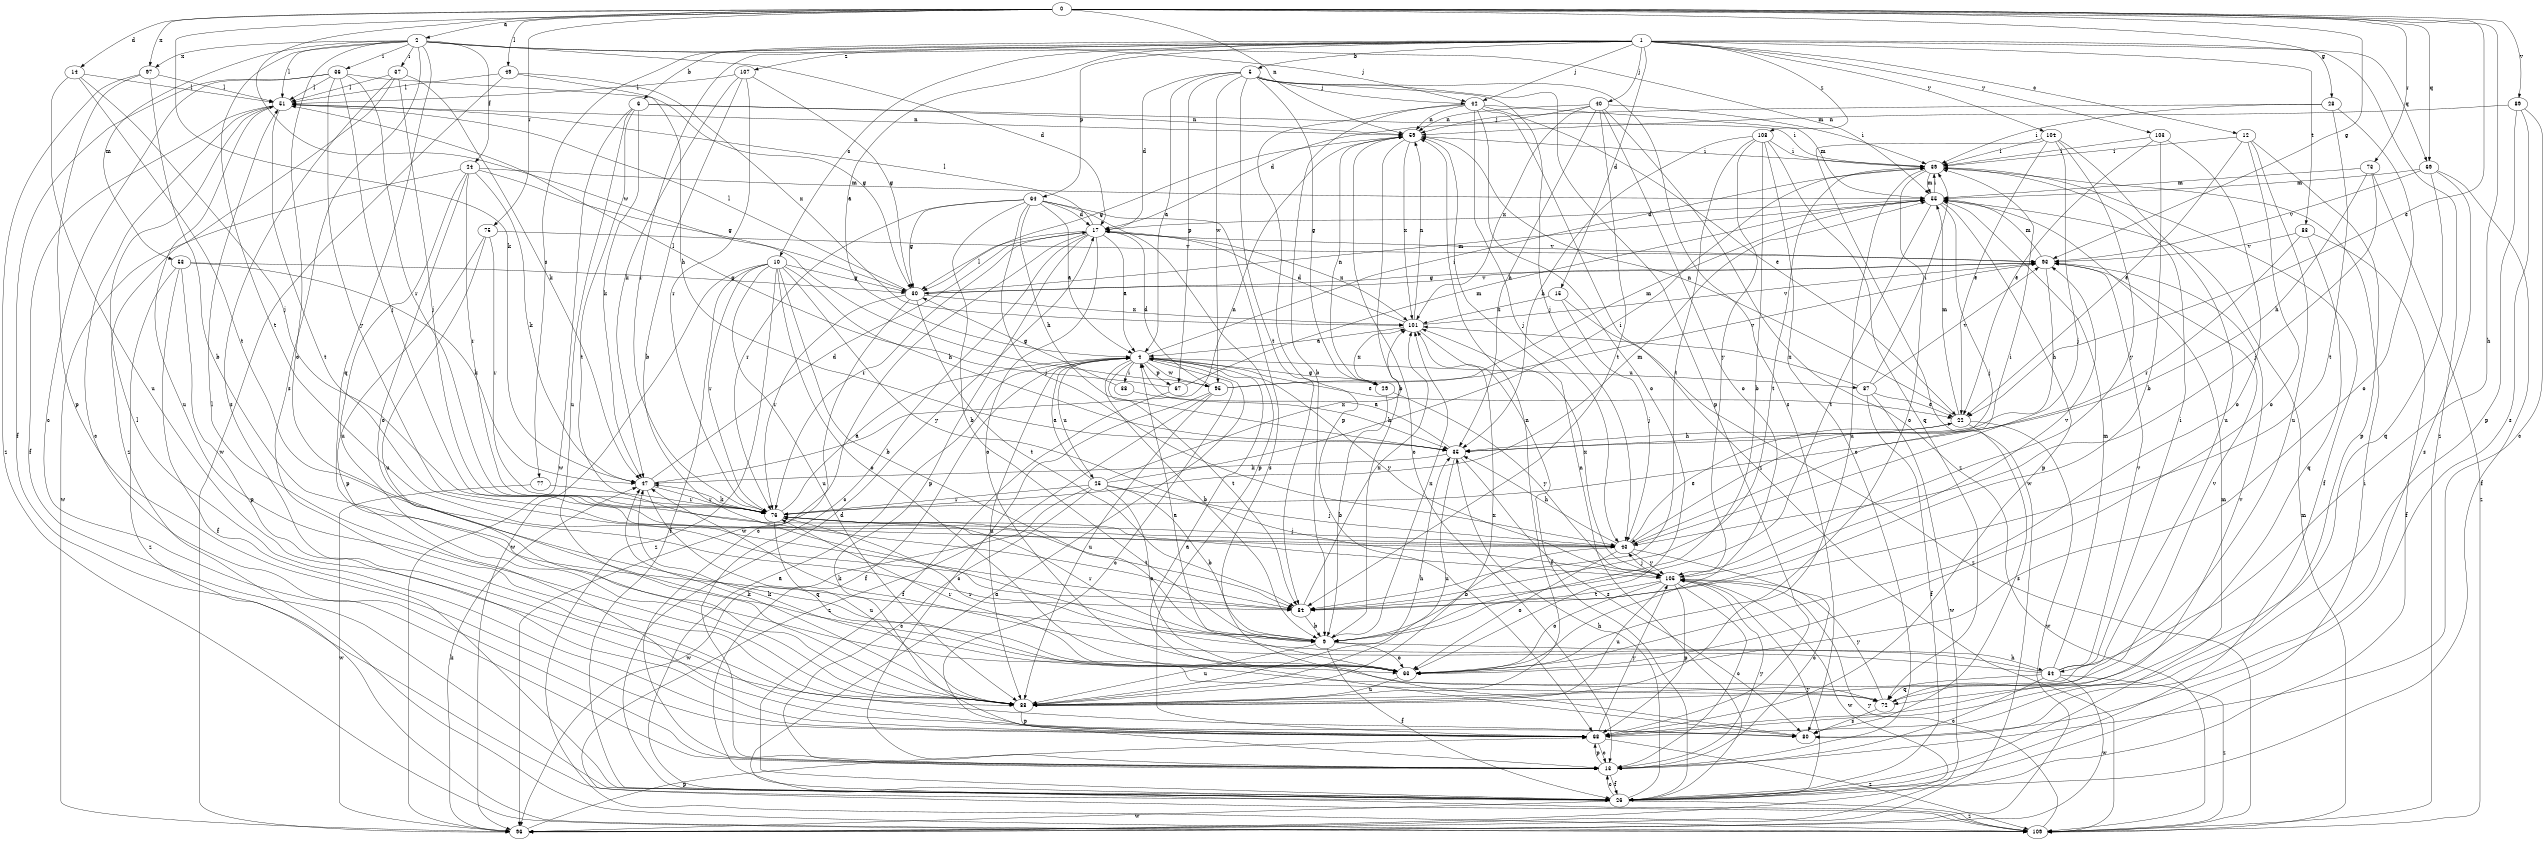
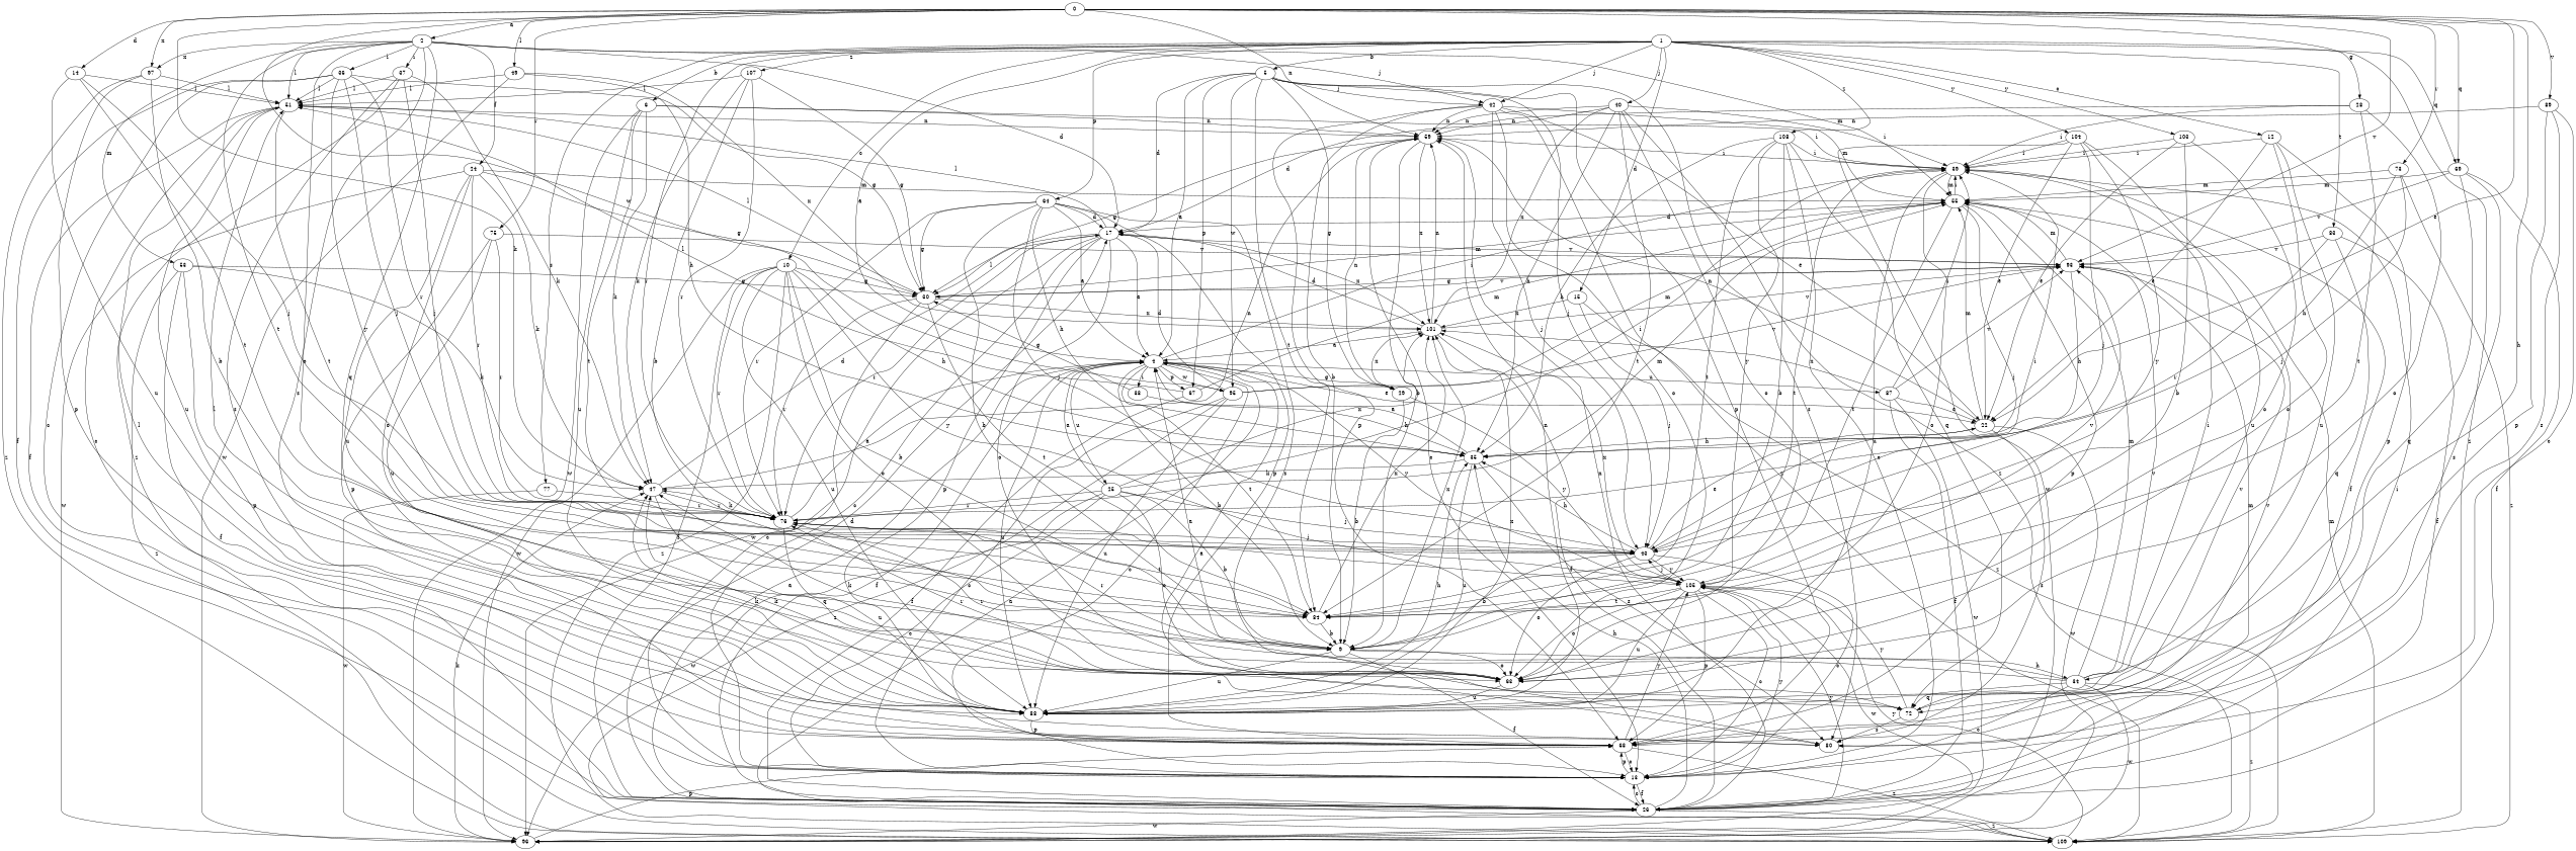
  strict digraph {
    0
    2
    14
    22
    28
    34
    47
    49
    59
    69
    73
    75
    89
    93
    95
    97
    42
    17
    24
    36
    37
    51
    53
    55
    63
    72
    80
    84
    88
    43
    96
    35
    39
    76
    109
    13
    101
    9
    30
    26
    68
    1
    4
    5
    6
    10
    12
    15
    40
    64
    77
    83
    103
    104
    107
    108
    29
    38
    67
    n60 [label=25]
    87
    105
    0 -> 2 [label=a]
    0 -> 14 [label=d]
    0 -> 22 [label=e]
    0 -> 28 [label=g]
    0 -> 34 [label=h]
    0 -> 47 [label=k]
    0 -> 49 [label=l]
    0 -> 59 [label=n]
    0 -> 69 [label=q]
    0 -> 73 [label=r]
    0 -> 75 [label=r]
    0 -> 89 [label=v]
-   0 -> 93 [label=g]
+   0 -> 93 [label=v]
    0 -> 95 [label=w]
    0 -> 97 [label=x]
    2 -> 97 [label=x]
    2 -> 42 [label=j]
    2 -> 17 [label=d]
    2 -> 24 [label=f]
    2 -> 36 [label=i]
    2 -> 37 [label=i]
    2 -> 51 [label=l]
    2 -> 53 [label=m]
    2 -> 55 [label=m]
    2 -> 63 [label=o]
    2 -> 72 [label=q]
    2 -> 80 [label=s]
    2 -> 84 [label=t]
    14 -> 51 [label=l]
    14 -> 84 [label=t]
    14 -> 88 [label=u]
    14 -> 43 [label=j]
    22 -> 59 [label=n]
    22 -> 55 [label=m]
    22 -> 80 [label=s]
    22 -> 96 [label=w]
    22 -> 35 [label=h]
-   28 -> 59 [label=j]
+   28 -> 59 [label=n]
    28 -> 63 [label=o]
    28 -> 84 [label=t]
    28 -> 39 [label=i]
    34 -> 47 [label=k]
    34 -> 93 [label=v]
    34 -> 55 [label=m]
    34 -> 72 [label=q]
    34 -> 96 [label=w]
    34 -> 39 [label=i]
    34 -> 76 [label=r]
    34 -> 109 [label=z]
    34 -> 13 [label=c]
    47 -> 59 [label=n]
    47 -> 17 [label=d]
    47 -> 72 [label=q]
    47 -> 76 [label=r]
    49 -> 51 [label=l]
    49 -> 96 [label=w]
    49 -> 35 [label=h]
    49 -> 101 [label=x]
    59 -> 39 [label=i]
    59 -> 13 [label=c]
    59 -> 101 [label=x]
    59 -> 9 [label=b]
    59 -> 30 [label=g]
    69 -> 93 [label=v]
    69 -> 55 [label=m]
    69 -> 72 [label=q]
    69 -> 80 [label=s]
    69 -> 26 [label=f]
    73 -> 55 [label=m]
    73 -> 43 [label=j]
    73 -> 35 [label=h]
    73 -> 109 [label=z]
    75 -> 93 [label=v]
    75 -> 88 [label=u]
    75 -> 76 [label=r]
    75 -> 68 [label=p]
    89 -> 59 [label=n]
    89 -> 80 [label=s]
    89 -> 13 [label=c]
    89 -> 68 [label=p]
    93 -> 55 [label=m]
    93 -> 35 [label=h]
    93 -> 30 [label=g]
    95 -> 93 [label=v]
    95 -> 17 [label=d]
    95 -> 55 [label=m]
    95 -> 88 [label=u]
    95 -> 109 [label=z]
    95 -> 13 [label=c]
    97 -> 51 [label=l]
    97 -> 109 [label=z]
    97 -> 9 [label=b]
    97 -> 68 [label=p]
    42 -> 22 [label=e]
    42 -> 59 [label=n]
    42 -> 55 [label=m]
    42 -> 63 [label=o]
    42 -> 43 [label=j]
    42 -> 109 [label=z]
    42 -> 9 [label=b]
    42 -> 68 [label=p]
    17 -> 93 [label=v]
    17 -> 51 [label=l]
    17 -> 63 [label=o]
    17 -> 96 [label=w]
    17 -> 76 [label=r]
    17 -> 13 [label=c]
    17 -> 101 [label=x]
    17 -> 30 [label=l]
    17 -> 68 [label=p]
    17 -> 4 [label=a]
    24 -> 47 [label=k]
    24 -> 55 [label=m]
    24 -> 63 [label=o]
    24 -> 88 [label=u]
    24 -> 96 [label=w]
    24 -> 76 [label=r]
    24 -> 30 [label=g]
    36 -> 51 [label=l]
    36 -> 43 [label=j]
    36 -> 76 [label=r]
    36 -> 13 [label=c]
    36 -> 30 [label=g]
    36 -> 26 [label=f]
    36 -> 105 [label=y]
    37 -> 47 [label=k]
    37 -> 51 [label=l]
    37 -> 80 [label=s]
    37 -> 43 [label=j]
    37 -> 109 [label=z]
    51 -> 59 [label=n]
    51 -> 84 [label=t]
    51 -> 88 [label=u]
    51 -> 13 [label=c]
    51 -> 26 [label=f]
    53 -> 47 [label=k]
    53 -> 109 [label=z]
    53 -> 30 [label=g]
    53 -> 26 [label=f]
    53 -> 68 [label=p]
    55 -> 17 [label=d]
    55 -> 84 [label=t]
    55 -> 43 [label=j]
    55 -> 39 [label=i]
    55 -> 68 [label=p]
    63 -> 88 [label=u]
    63 -> 76 [label=r]
    63 -> 4 [label=a]
    72 -> 47 [label=k]
    72 -> 93 [label=v]
    72 -> 80 [label=s]
    72 -> 105 [label=y]
    80 -> 4 [label=a]
    84 -> 101 [label=x]
    84 -> 9 [label=b]
    88 -> 47 [label=k]
    88 -> 59 [label=n]
    88 -> 51 [label=l]
    88 -> 35 [label=h]
    88 -> 101 [label=x]
    88 -> 68 [label=p]
    43 -> 22 [label=e]
    43 -> 63 [label=o]
    43 -> 35 [label=h]
    43 -> 39 [label=i]
    43 -> 13 [label=c]
    43 -> 9 [label=b]
    43 -> 105 [label=y]
    96 -> 47 [label=k]
    96 -> 68 [label=p]
    35 -> 47 [label=k]
    35 -> 80 [label=s]
    35 -> 88 [label=u]
    35 -> 4 [label=a]
    39 -> 55 [label=m]
    39 -> 63 [label=o]
    39 -> 84 [label=t]
    39 -> 88 [label=u]
    39 -> 26 [label=f]
    76 -> 47 [label=k]
    76 -> 55 [label=m]
    76 -> 84 [label=t]
    76 -> 88 [label=u]
    76 -> 43 [label=j]
    76 -> 4 [label=a]
    109 -> 55 [label=m]
    109 -> 4 [label=a]
    109 -> 105 [label=y]
    13 -> 26 [label=f]
    13 -> 68 [label=p]
    13 -> 105 [label=y]
    101 -> 59 [label=n]
    101 -> 93 [label=v]
    101 -> 17 [label=d]
    101 -> 26 [label=f]
    101 -> 4 [label=a]
    9 -> 34 [label=h]
    9 -> 63 [label=o]
    9 -> 88 [label=u]
    9 -> 76 [label=r]
    9 -> 101 [label=x]
    9 -> 26 [label=f]
    30 -> 93 [label=v]
    30 -> 51 [label=l]
    30 -> 55 [label=m]
    30 -> 84 [label=t]
    30 -> 76 [label=r]
    30 -> 13 [label=c]
    30 -> 101 [label=x]
    26 -> 59 [label=n]
    26 -> 17 [label=d]
    26 -> 55 [label=m]
    26 -> 96 [label=w]
    26 -> 35 [label=h]
    26 -> 39 [label=i]
    26 -> 109 [label=z]
    26 -> 13 [label=c]
    26 -> 4 [label=a]
    26 -> 105 [label=y]
    68 -> 93 [label=v]
    68 -> 51 [label=l]
    68 -> 109 [label=z]
    68 -> 13 [label=c]
    68 -> 105 [label=y]
    1 -> 69 [label=q]
    1 -> 42 [label=j]
    1 -> 76 [label=r]
    1 -> 109 [label=z]
    1 -> 4 [label=a]
    1 -> 5 [label=b]
    1 -> 6 [label=b]
    1 -> 10 [label=c]
    1 -> 12 [label=c]
    1 -> 15 [label=d]
    1 -> 40 [label=j]
    1 -> 64 [label=p]
    1 -> 77 [label=s]
    1 -> 83 [label=t]
    1 -> 103 [label=y]
    1 -> 104 [label=y]
    1 -> 107 [label=z]
    1 -> 108 [label=z]
    4 -> 22 [label=e]
    4 -> 95 [label=w]
    4 -> 84 [label=t]
    4 -> 88 [label=u]
    4 -> 39 [label=i]
    4 -> 13 [label=c]
    4 -> 9 [label=b]
    4 -> 26 [label=f]
    4 -> 29 [label=g]
    4 -> 38 [label=i]
    4 -> 67 [label=p]
    4 -> n60 [label=u]
    4 -> 87 [label=u]
    4 -> 105 [label=y]
    5 -> 95 [label=w]
    5 -> 42 [label=j]
    5 -> 17 [label=d]
    5 -> 80 [label=s]
    5 -> 84 [label=t]
    5 -> 43 [label=j]
    5 -> 68 [label=p]
    5 -> 4 [label=a]
    5 -> 29 [label=g]
    5 -> 67 [label=p]
    6 -> 47 [label=k]
    6 -> 59 [label=n]
    6 -> 84 [label=t]
    6 -> 88 [label=u]
    6 -> 96 [label=w]
    6 -> 39 [label=i]
    10 -> 63 [label=o]
    10 -> 88 [label=u]
    10 -> 96 [label=w]
    10 -> 35 [label=h]
    10 -> 76 [label=r]
    10 -> 109 [label=z]
    10 -> 9 [label=b]
    10 -> 30 [label=g]
    10 -> 26 [label=f]
    10 -> 105 [label=y]
    12 -> 22 [label=e]
    12 -> 63 [label=o]
    12 -> 88 [label=u]
    12 -> 39 [label=i]
    12 -> 68 [label=p]
    15 -> 43 [label=j]
    15 -> 109 [label=z]
    15 -> 101 [label=x]
    40 -> 59 [label=n]
    40 -> 17 [label=d]
    40 -> 63 [label=o]
    40 -> 84 [label=t]
    40 -> 35 [label=h]
    40 -> 39 [label=i]
    40 -> 109 [label=z]
    40 -> 101 [label=x]
    64 -> 17 [label=d]
    64 -> 80 [label=s]
    64 -> 43 [label=j]
    64 -> 35 [label=h]
    64 -> 76 [label=r]
    64 -> 9 [label=b]
    64 -> 30 [label=g]
    64 -> 68 [label=p]
    64 -> 4 [label=a]
    77 -> 96 [label=w]
    77 -> 76 [label=r]
    83 -> 93 [label=v]
    83 -> 72 [label=q]
    83 -> 76 [label=r]
    83 -> 26 [label=f]
    103 -> 22 [label=e]
    103 -> 63 [label=o]
    103 -> 39 [label=i]
    103 -> 9 [label=b]
    104 -> 22 [label=e]
    104 -> 88 [label=u]
    104 -> 43 [label=j]
    104 -> 96 [label=w]
    104 -> 39 [label=i]
    104 -> 105 [label=y]
    107 -> 47 [label=k]
    107 -> 51 [label=l]
    107 -> 76 [label=r]
    107 -> 9 [label=b]
    107 -> 30 [label=g]
    108 -> 72 [label=q]
    108 -> 84 [label=t]
    108 -> 35 [label=h]
    108 -> 39 [label=i]
    108 -> 13 [label=c]
    108 -> 9 [label=b]
    108 -> 105 [label=y]
    29 -> 59 [label=n]
    29 -> 101 [label=x]
    29 -> 9 [label=b]
    29 -> 105 [label=y]
    38 -> 35 [label=h]
    38 -> 30 [label=g]
    67 -> 51 [label=l]
    67 -> 55 [label=m]
    67 -> 26 [label=f]
    n60 -> 63 [label=o]
    n60 -> 43 [label=j]
    n60 -> 96 [label=w]
    n60 -> 39 [label=i]
    n60 -> 76 [label=r]
    n60 -> 13 [label=c]
    n60 -> 101 [label=x]
    n60 -> 9 [label=b]
    n60 -> 4 [label=a]
    87 -> 22 [label=e]
    87 -> 93 [label=v]
    87 -> 96 [label=w]
    87 -> 39 [label=i]
    87 -> 101 [label=x]
    87 -> 26 [label=f]
    105 -> 93 [label=v]
    105 -> 63 [label=o]
    105 -> 84 [label=t]
    105 -> 88 [label=u]
    105 -> 43 [label=j]
    105 -> 96 [label=w]
    105 -> 13 [label=c]
    105 -> 101 [label=x]
    105 -> 68 [label=p]
  }
